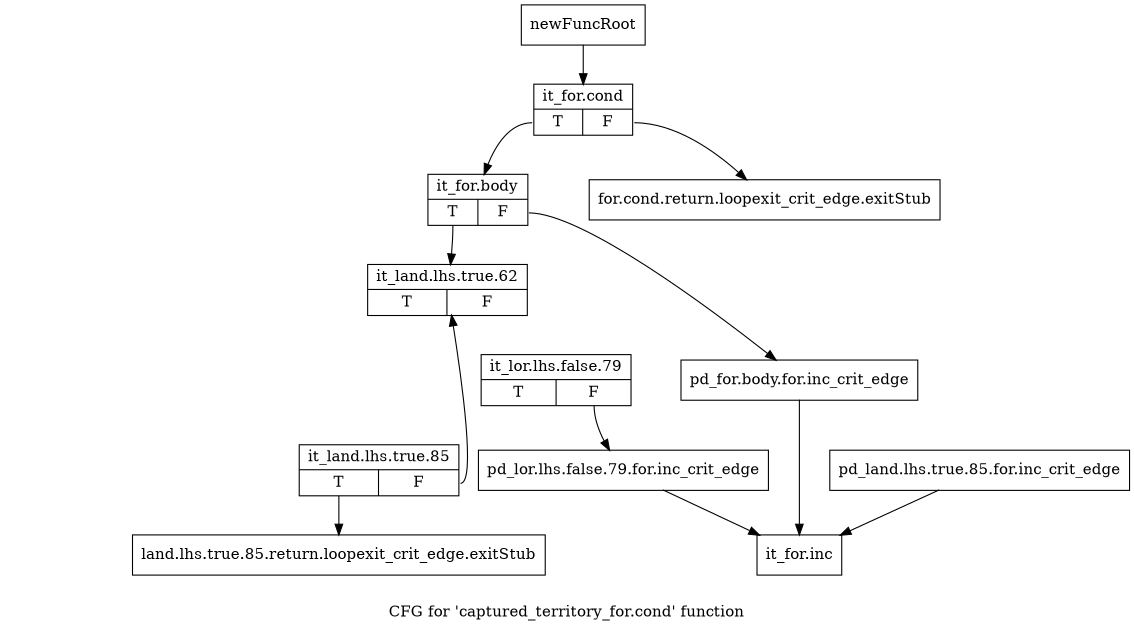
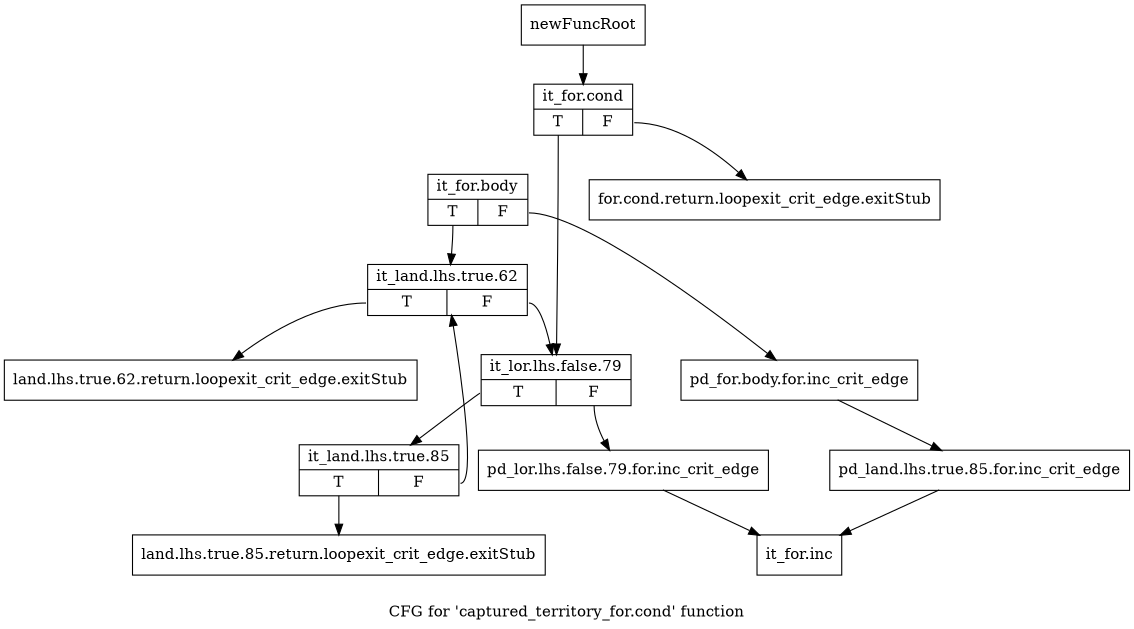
  digraph {
    label="CFG for 'captured_territory_for.cond' function"
    node [shape=record]
    edge [tailport=s1]
    n1 [label="{newFuncRoot}"]
    n2 [label="{it_for.cond|{<s0>T|<s1>F}}"]
    n3 [label="{for.cond.return.loopexit_crit_edge.exitStub}"]
    n4 [label="{it_for.body|{<s0>T|<s1>F}}"]
    n5 [label="{it_land.lhs.true.62|{<s0>T|<s1>F}}"]
    n6 [label="{pd_for.body.for.inc_crit_edge}"]
+   n7 [label="{land.lhs.true.62.return.loopexit_crit_edge.exitStub}"]
    n8 [label="{land.lhs.true.85.return.loopexit_crit_edge.exitStub}"]
    n9 [label="{it_lor.lhs.false.79|{<s0>T|<s1>F}}"]
    n10 [label="{it_for.inc}"]
    n11 [label="{it_land.lhs.true.85|{<s0>T|<s1>F}}"]
    n12 [label="{pd_lor.lhs.false.79.for.inc_crit_edge}"]
    n13 [label="{pd_land.lhs.true.85.for.inc_crit_edge}"]
    n1 -> n2 [tailport=""]
    n2 -> n3
-   n2 -> n4 [tailport=s0]
+   n2 -> n9 [tailport=s0]
    n4 -> n5 [tailport=s0]
    n4 -> n6
-   n6 -> n10 [tailport=""]
+   n5 -> n7 [tailport=s0]
+   n5 -> n9
+   n6 -> n13 [tailport=""]
+   n9 -> n11 [tailport=s0]
    n9 -> n12
    n11 -> n5
    n11 -> n8 [tailport=s0]
    n12 -> n10 [tailport=""]
    n13 -> n10 [tailport=""]
  }
